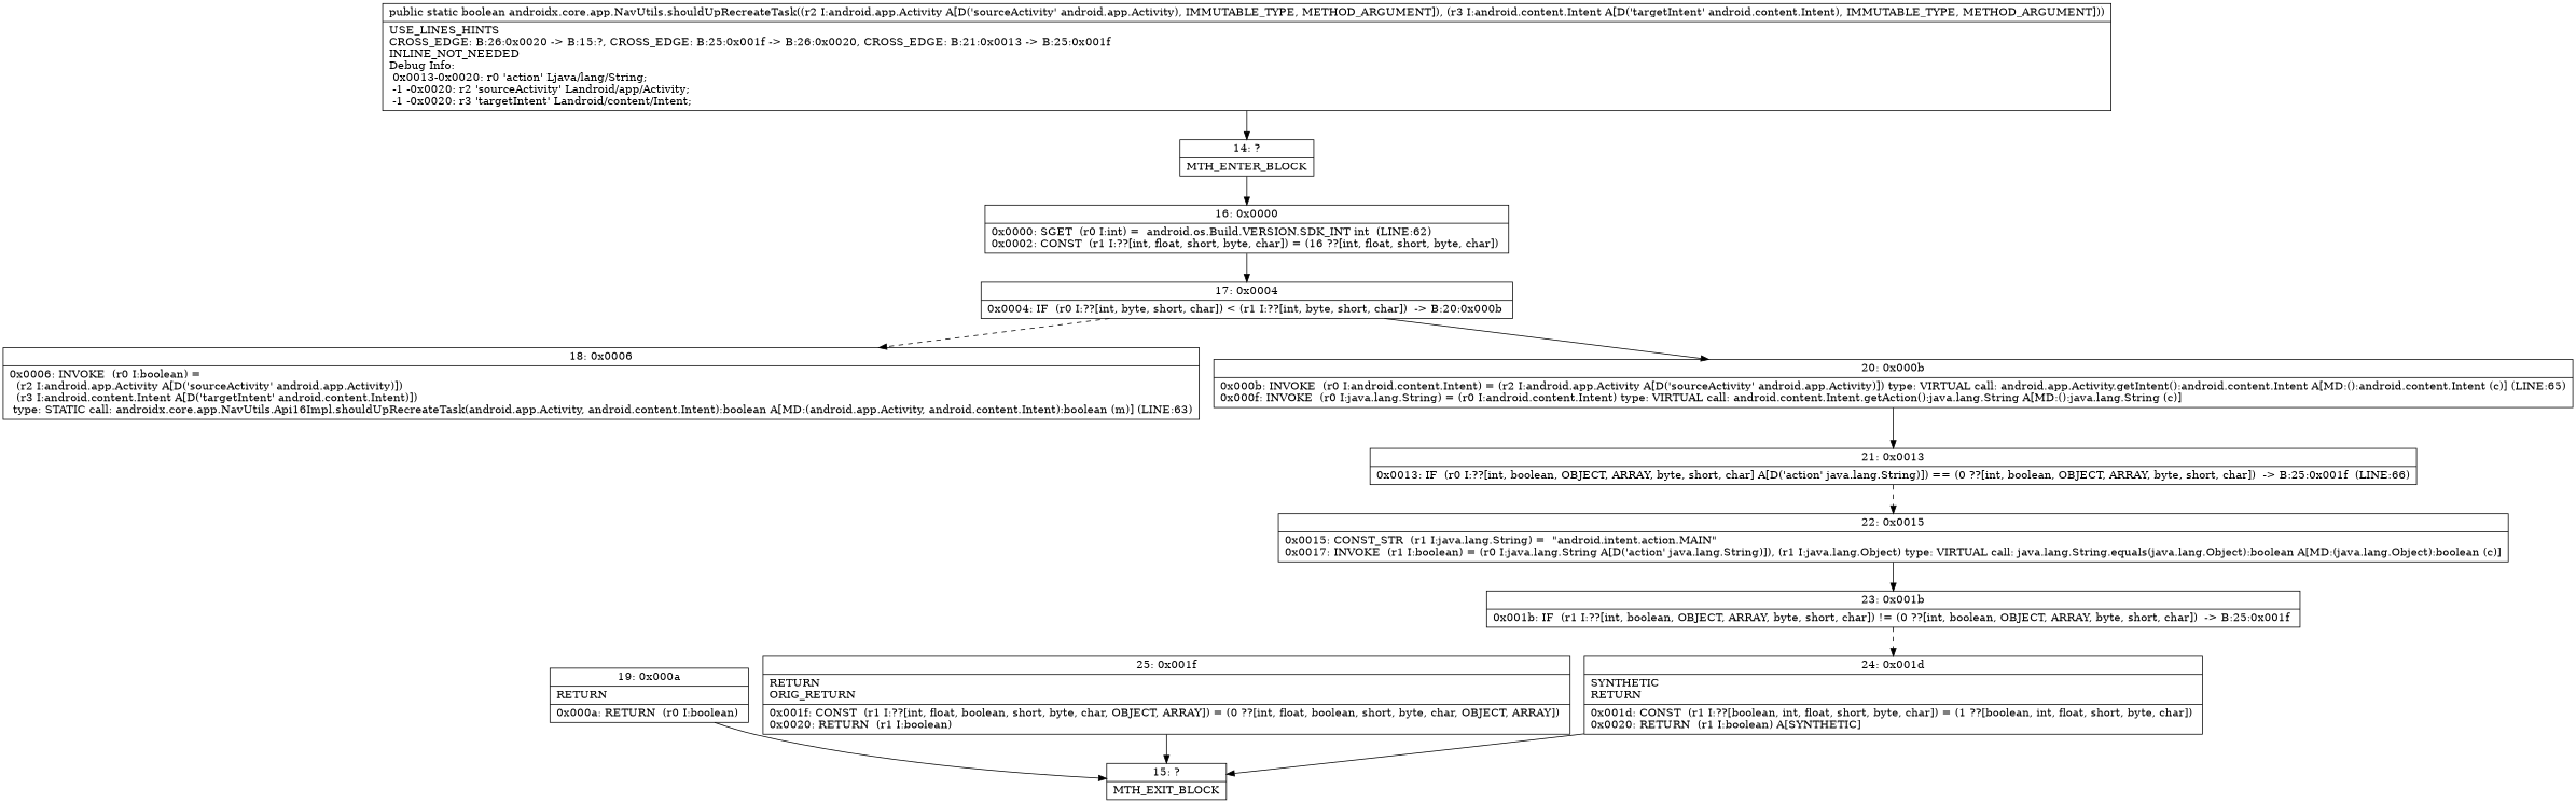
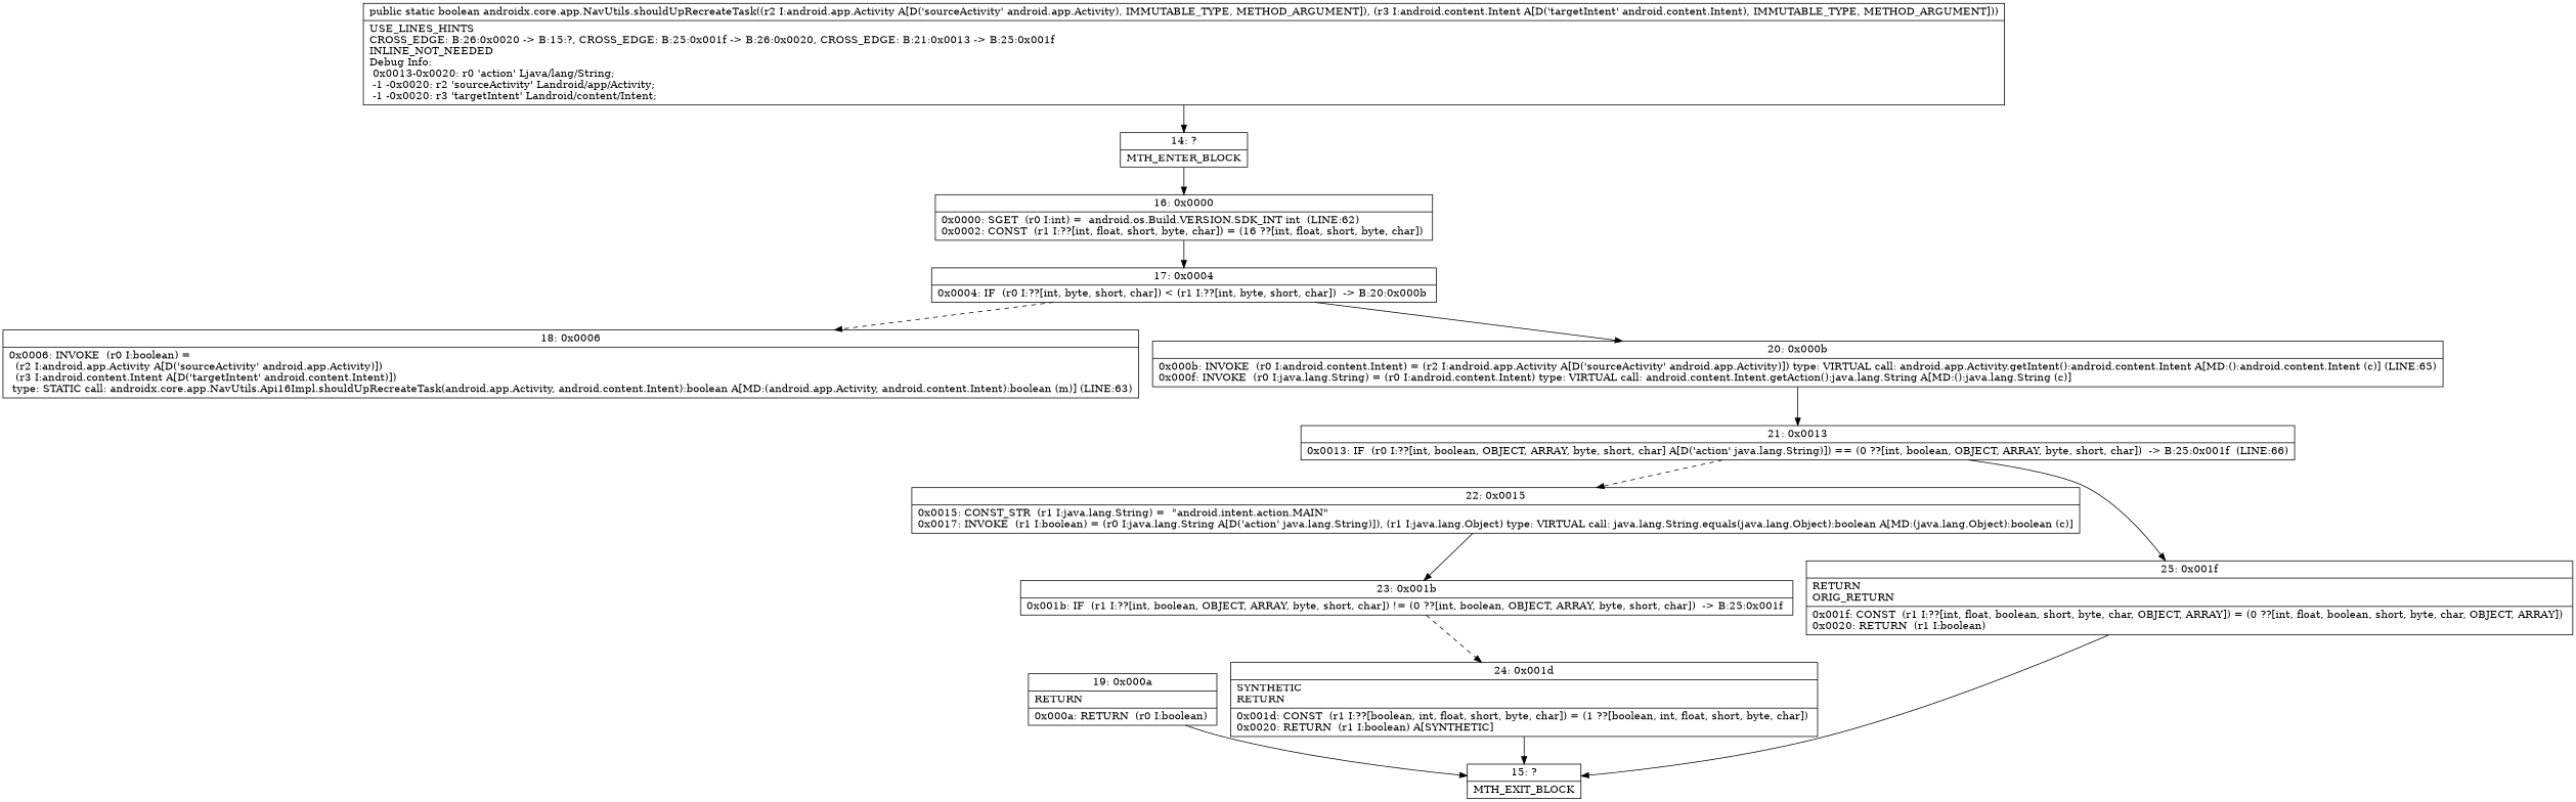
  digraph {
    node [shape=record]
    n1 [label="{14\:\ ?|MTH_ENTER_BLOCK\l}"]
    n2 [label="{16\:\ 0x0000|0x0000: SGET  (r0 I:int) =  android.os.Build.VERSION.SDK_INT int  (LINE:62)\l0x0002: CONST  (r1 I:??[int, float, short, byte, char]) = (16 ??[int, float, short, byte, char]) \l}"]
    n3 [label="{17\:\ 0x0004|0x0004: IF  (r0 I:??[int, byte, short, char]) \< (r1 I:??[int, byte, short, char])  \-\> B:20:0x000b \l}"]
    n4 [label="{18\:\ 0x0006|0x0006: INVOKE  (r0 I:boolean) = \l  (r2 I:android.app.Activity A[D('sourceActivity' android.app.Activity)])\l  (r3 I:android.content.Intent A[D('targetIntent' android.content.Intent)])\l type: STATIC call: androidx.core.app.NavUtils.Api16Impl.shouldUpRecreateTask(android.app.Activity, android.content.Intent):boolean A[MD:(android.app.Activity, android.content.Intent):boolean (m)] (LINE:63)\l}"]
    n5 [label="{20\:\ 0x000b|0x000b: INVOKE  (r0 I:android.content.Intent) = (r2 I:android.app.Activity A[D('sourceActivity' android.app.Activity)]) type: VIRTUAL call: android.app.Activity.getIntent():android.content.Intent A[MD:():android.content.Intent (c)] (LINE:65)\l0x000f: INVOKE  (r0 I:java.lang.String) = (r0 I:android.content.Intent) type: VIRTUAL call: android.content.Intent.getAction():java.lang.String A[MD:():java.lang.String (c)]\l}"]
    n6 [label="{21\:\ 0x0013|0x0013: IF  (r0 I:??[int, boolean, OBJECT, ARRAY, byte, short, char] A[D('action' java.lang.String)]) == (0 ??[int, boolean, OBJECT, ARRAY, byte, short, char])  \-\> B:25:0x001f  (LINE:66)\l}"]
    n7 [label="{19\:\ 0x000a|RETURN\l|0x000a: RETURN  (r0 I:boolean) \l}"]
    n8 [label="{15\:\ ?|MTH_EXIT_BLOCK\l}"]
    n9 [label="{22\:\ 0x0015|0x0015: CONST_STR  (r1 I:java.lang.String) =  \"android.intent.action.MAIN\" \l0x0017: INVOKE  (r1 I:boolean) = (r0 I:java.lang.String A[D('action' java.lang.String)]), (r1 I:java.lang.Object) type: VIRTUAL call: java.lang.String.equals(java.lang.Object):boolean A[MD:(java.lang.Object):boolean (c)]\l}"]
    n10 [label="{25\:\ 0x001f|RETURN\lORIG_RETURN\l|0x001f: CONST  (r1 I:??[int, float, boolean, short, byte, char, OBJECT, ARRAY]) = (0 ??[int, float, boolean, short, byte, char, OBJECT, ARRAY]) \l0x0020: RETURN  (r1 I:boolean) \l}"]
    n11 [label="{23\:\ 0x001b|0x001b: IF  (r1 I:??[int, boolean, OBJECT, ARRAY, byte, short, char]) != (0 ??[int, boolean, OBJECT, ARRAY, byte, short, char])  \-\> B:25:0x001f \l}"]
    n12 [label="{24\:\ 0x001d|SYNTHETIC\lRETURN\l|0x001d: CONST  (r1 I:??[boolean, int, float, short, byte, char]) = (1 ??[boolean, int, float, short, byte, char]) \l0x0020: RETURN  (r1 I:boolean) A[SYNTHETIC]\l}"]
    n13 [label="{public static boolean androidx.core.app.NavUtils.shouldUpRecreateTask((r2 I:android.app.Activity A[D('sourceActivity' android.app.Activity), IMMUTABLE_TYPE, METHOD_ARGUMENT]), (r3 I:android.content.Intent A[D('targetIntent' android.content.Intent), IMMUTABLE_TYPE, METHOD_ARGUMENT]))  | USE_LINES_HINTS\lCROSS_EDGE: B:26:0x0020 \-\> B:15:?, CROSS_EDGE: B:25:0x001f \-\> B:26:0x0020, CROSS_EDGE: B:21:0x0013 \-\> B:25:0x001f\lINLINE_NOT_NEEDED\lDebug Info:\l  0x0013\-0x0020: r0 'action' Ljava\/lang\/String;\l  \-1 \-0x0020: r2 'sourceActivity' Landroid\/app\/Activity;\l  \-1 \-0x0020: r3 'targetIntent' Landroid\/content\/Intent;\l}"]
    n1 -> n2
    n2 -> n3
    n3 -> n4 [style=dashed]
    n3 -> n5
    n5 -> n6
    n6 -> n9 [style=dashed]
+   n6 -> n10
    n7 -> n8
    n9 -> n11
    n10 -> n8
    n11 -> n12 [style=dashed]
    n12 -> n8
    n13 -> n1
  }
